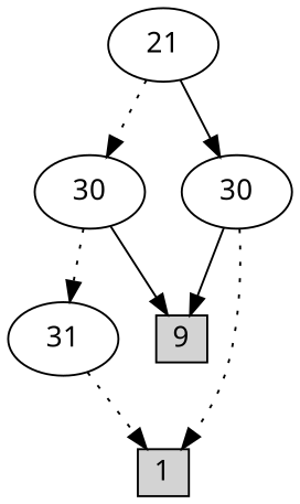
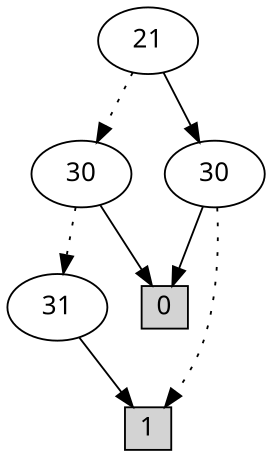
  digraph {
    fontname="Noto Sans"
    node [fontname="Noto Sans"]
    edge [fontname="Noto Sans" style=dotted]
-   n1 [height=0.3 label=9 shape=box style=filled width=0.3]
+   n1 [height=0.3 label=0 shape=box style=filled width=0.3]
    n2 [height=0.3 label=1 shape=box style=filled width=0.3]
    n3 [label=21]
    n4 [label=30]
    n5 [label=30]
    n6 [label=31]
    n3 -> n4
    n3 -> n5 [style=filled]
    n4 -> n1 [style=filled]
    n4 -> n6
    n5 -> n1 [style=filled]
    n5 -> n2
-   n6 -> n2
+   n6 -> n2 [style=filled]
  }
